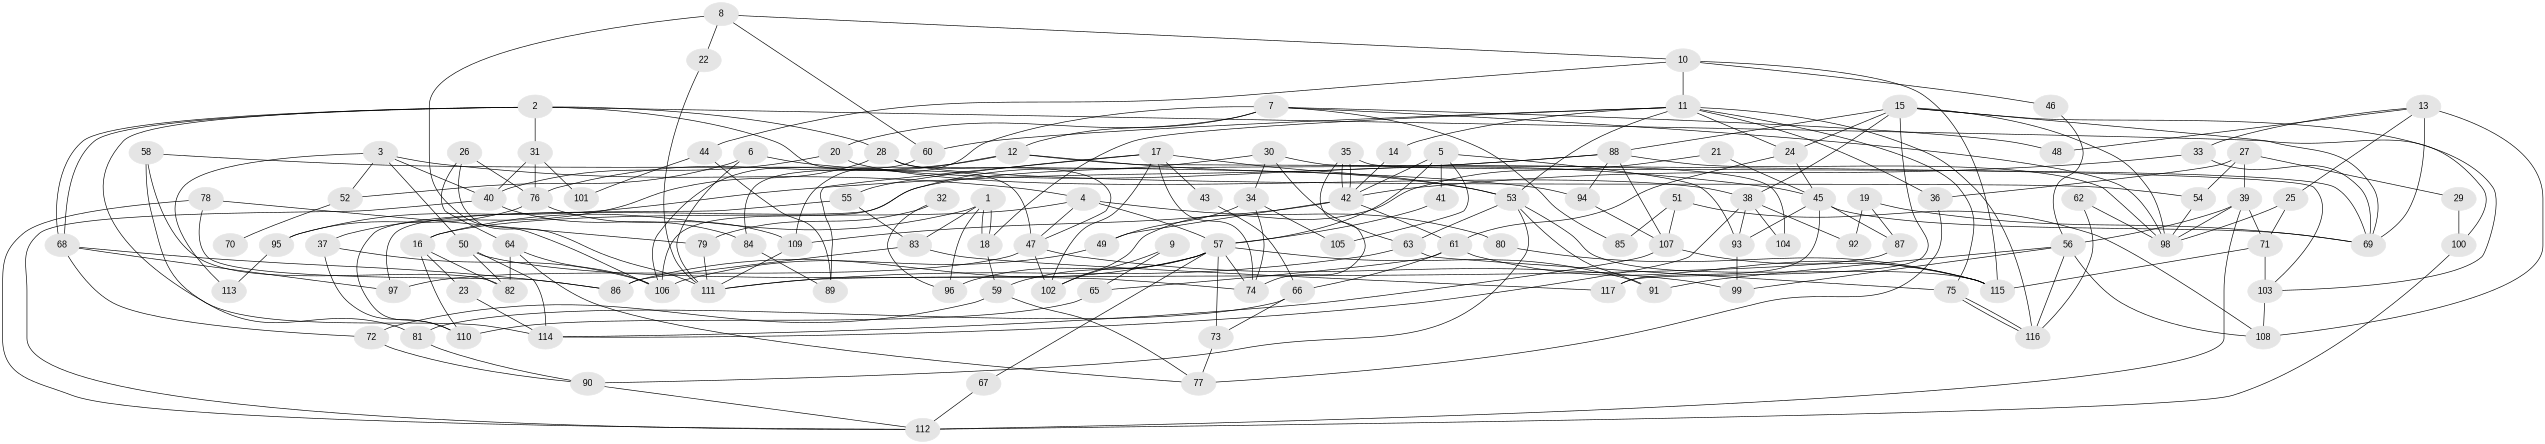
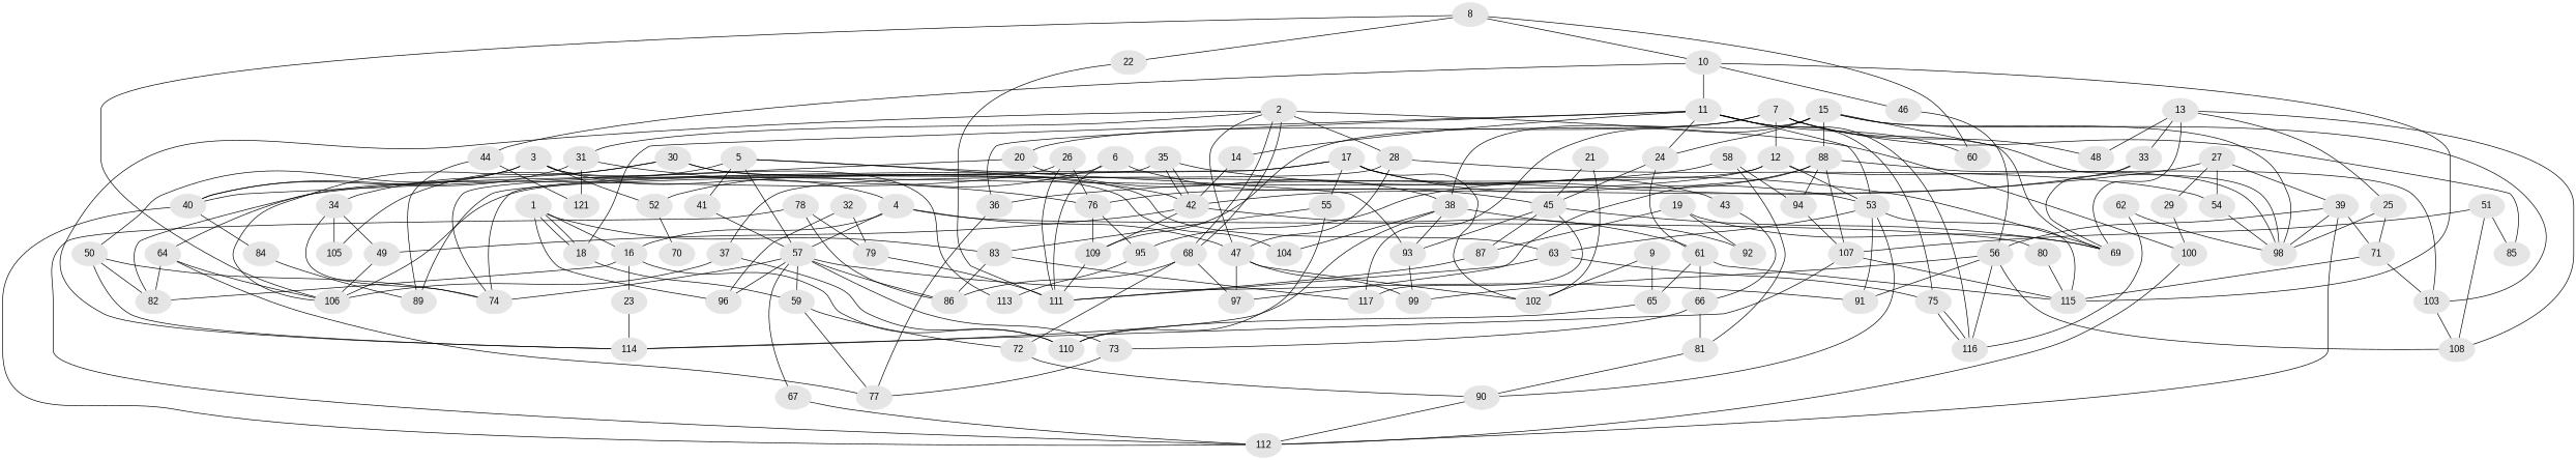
  graph {
    fontname="Liberation Sans"
    node [color=gray90 fontname="Liberation Sans" style=filled]
    edge [fontname="Liberation Sans"]
    1
    16
    18
    83
    96
    110
    23
    82
    59
    117
    86
    2
    28
    31
    47
    68
    100
    114
    54
    37
    40
    76
-   101
+   101 [label=121]
    102
    97
    99
    72
    112
    3
    4
    50
    52
    113
    57
    80
    84
    74
    70
    91
    67
    73
    115
    5
    41
    42
    93
    105
    109
    61
    49
    6
    45
    111
    69
    87
    7
    12
    20
    48
    85
    98
    106
    53
    103
    38
    8
    10
    22
    60
    11
    44
    46
    9
    65
    14
    24
    36
    75
    116
    89
    56
    77
    63
    90
    95
    108
    13
    25
    33
    71
    15
    88
    92
    104
    107
    94
    17
    43
    55
    66
    19
    21
    26
    64
    27
    29
    39
    30
    34
    32
    79
    35
    81
    51
    58
    62
    78
    1 -- 16
    1 -- 18
    1 -- 18
    1 -- 83
    1 -- 96
    16 -- 110
    16 -- 23
    16 -- 82
    18 -- 59
    83 -- 117
    83 -- 86
    23 -- 114
    59 -- 72
    59 -- 77
    2 -- 28
    2 -- 31
    2 -- 47
    2 -- 68
    2 -- 68
    2 -- 100
    2 -- 114
    28 -- 47
    28 -- 54
    28 -- 37
    31 -- 40
    31 -- 76
    31 -- 101
    47 -- 102
    47 -- 97
    47 -- 99
    68 -- 86
    68 -- 97
    68 -- 72
    100 -- 112
    54 -- 98
    37 -- 110
    37 -- 106
    40 -- 112
    40 -- 84
    76 -- 109
    76 -- 95
    72 -- 90
    3 -- 40
    3 -- 4
    3 -- 50
    3 -- 52
    3 -- 113
    4 -- 16
    4 -- 47
    4 -- 57
    4 -- 80
    50 -- 82
    50 -- 114
    50 -- 74
    52 -- 70
    57 -- 96
    57 -- 59
    57 -- 86
    57 -- 74
    57 -- 91
    57 -- 67
    57 -- 73
    80 -- 115
    84 -- 89
    67 -- 112
    73 -- 77
    5 -- 57
    5 -- 41
    5 -- 42
    5 -- 93
    5 -- 105
    41 -- 57
    42 -- 109
    42 -- 61
    42 -- 49
    93 -- 99
    109 -- 111
    61 -- 115
    61 -- 65
    61 -- 66
    49 -- 106
    6 -- 52
    6 -- 45
    6 -- 111
    45 -- 117
    45 -- 93
    45 -- 69
    45 -- 87
    87 -- 111
    7 -- 109
    7 -- 12
    7 -- 20
    7 -- 48
    7 -- 85
    7 -- 98
    12 -- 76
    12 -- 106
    12 -- 53
    12 -- 103
    20 -- 40
    20 -- 38
    53 -- 91
    53 -- 115
    53 -- 63
    53 -- 90
    103 -- 108
    38 -- 114
    38 -- 93
    38 -- 92
    38 -- 104
    8 -- 106
    8 -- 10
    8 -- 22
    8 -- 60
    10 -- 115
    10 -- 11
    10 -- 44
    10 -- 46
    22 -- 111
-   60 -- 84
    11 -- 18
    11 -- 53
    11 -- 60
    11 -- 14
    11 -- 24
    11 -- 36
    11 -- 75
    11 -- 116
    44 -- 101
    44 -- 89
    46 -- 56
    9 -- 102
    9 -- 65
    65 -- 110
    14 -- 42
    24 -- 61
    24 -- 45
    36 -- 77
    75 -- 116
    75 -- 116
    56 -- 99
    56 -- 91
    56 -- 116
    56 -- 108
    63 -- 111
    63 -- 75
    90 -- 112
    95 -- 113
    13 -- 69
    13 -- 48
    13 -- 108
    13 -- 25
    13 -- 33
    25 -- 98
    25 -- 71
    33 -- 42
    33 -- 69
    71 -- 115
    71 -- 103
    15 -- 117
    15 -- 69
    15 -- 98
    15 -- 103
    15 -- 38
    15 -- 24
    15 -- 88
    88 -- 97
    88 -- 98
    88 -- 95
    88 -- 107
    88 -- 94
    107 -- 114
    107 -- 115
    94 -- 107
    17 -- 102
    17 -- 74
    17 -- 53
    17 -- 89
    17 -- 43
    17 -- 55
    43 -- 66
    55 -- 83
    55 -- 110
    66 -- 73
    66 -- 81
    19 -- 69
    19 -- 87
    19 -- 92
    21 -- 102
    21 -- 45
    26 -- 76
    26 -- 111
    26 -- 64
    64 -- 82
    64 -- 106
    64 -- 77
    27 -- 54
    27 -- 36
    27 -- 29
    27 -- 39
    29 -- 100
    39 -- 112
    39 -- 98
    39 -- 56
    39 -- 71
    30 -- 106
    30 -- 63
    30 -- 104
    30 -- 34
    34 -- 74
    34 -- 105
    34 -- 49
    32 -- 96
    32 -- 79
    79 -- 111
    35 -- 74
    35 -- 42
    35 -- 42
    35 -- 69
    81 -- 90
    51 -- 85
    51 -- 108
    51 -- 107
    58 -- 82
    58 -- 94
    58 -- 81
    62 -- 98
    62 -- 116
    78 -- 86
    78 -- 112
    78 -- 79
  }
